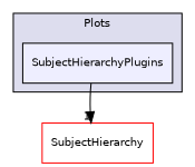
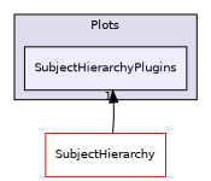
  digraph {
    compound=true
    node [fontname=Helvetica fontsize=10 shape=box]
    n1 [fillcolor="#eeeeff" label=SubjectHierarchyPlugins pencolor=black style=filled]
    n2 [color=red label=SubjectHierarchy]
    subgraph cluster_1 {
      bgcolor="#ddddee"
      fontname=Helvetica
      fontsize=10
      label=Plots
      pencolor=black
      n1
    }
-   n1 -> n2 [headlabel=1 labeldistance=1.5 labelfontname=Helvetica labelfontsize=10]
+   n2 -> n1 [headlabel=1 labeldistance=1.5 labelfontname=Helvetica labelfontsize=10]
  }
